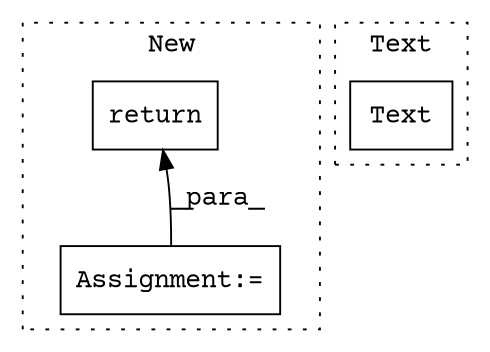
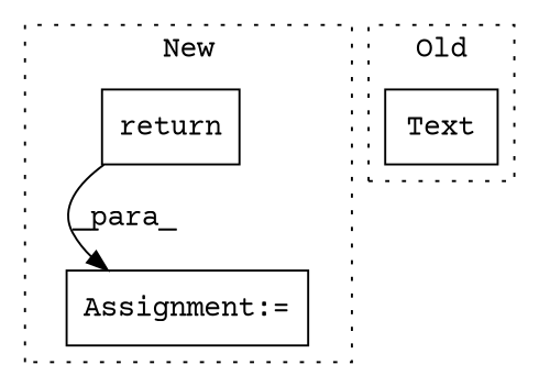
  digraph {
    fontname="Courier Prime"
    node [shape=box fontname="Courier Prime"]
    n1 [a=41 l=7 label=return s=2643]
    n2 [a=7 l=8 label="Assignment:=" s=2629]
    n3 [a=32 l=6 label=Text s=2849]
    subgraph cluster_1 {
      label=New
      style=dotted
      n1
      n2
    }
    subgraph cluster_2 {
-     label=Text
+     label=Old
      style=dotted
      n3
    }
-   n2 -> n1 [label=_para_ fontname="Courier Prime"]
+   n1 -> n2 [label=_para_ fontname="Courier Prime"]
  }
